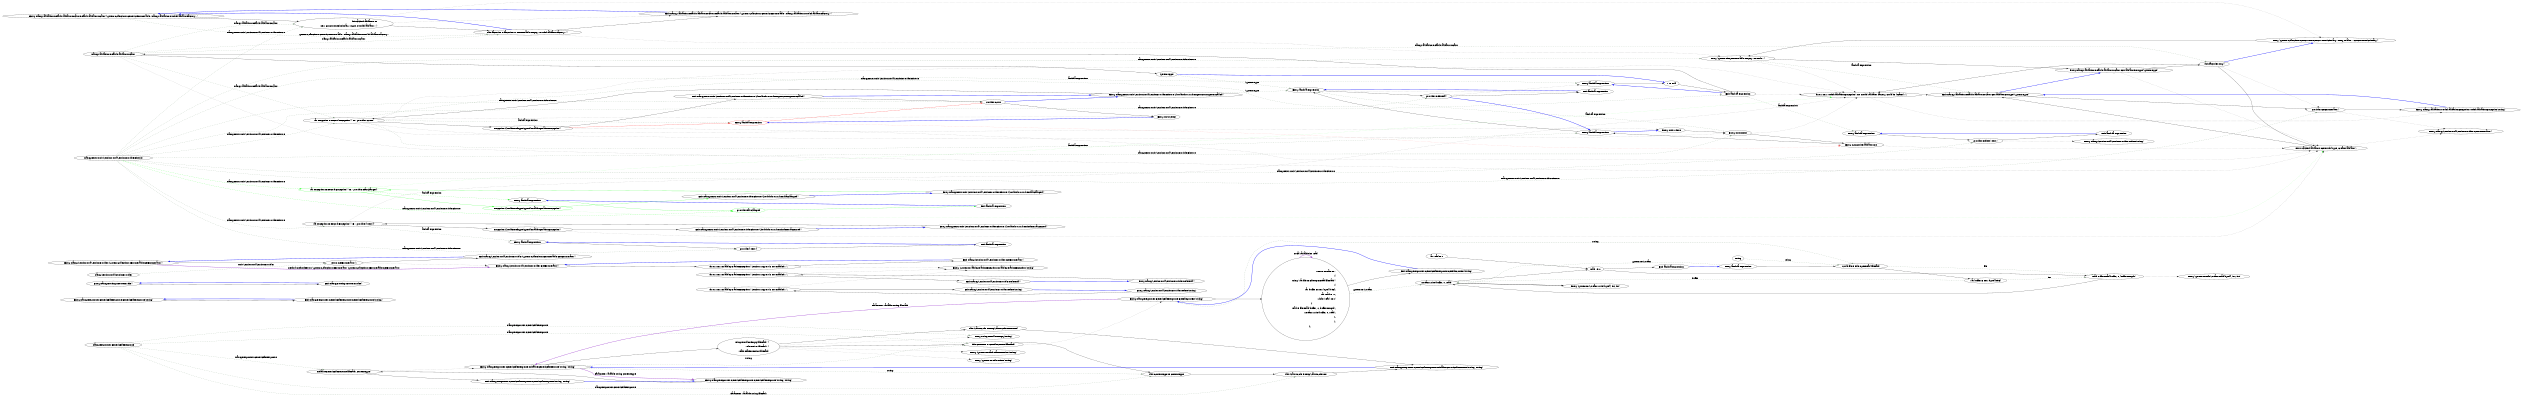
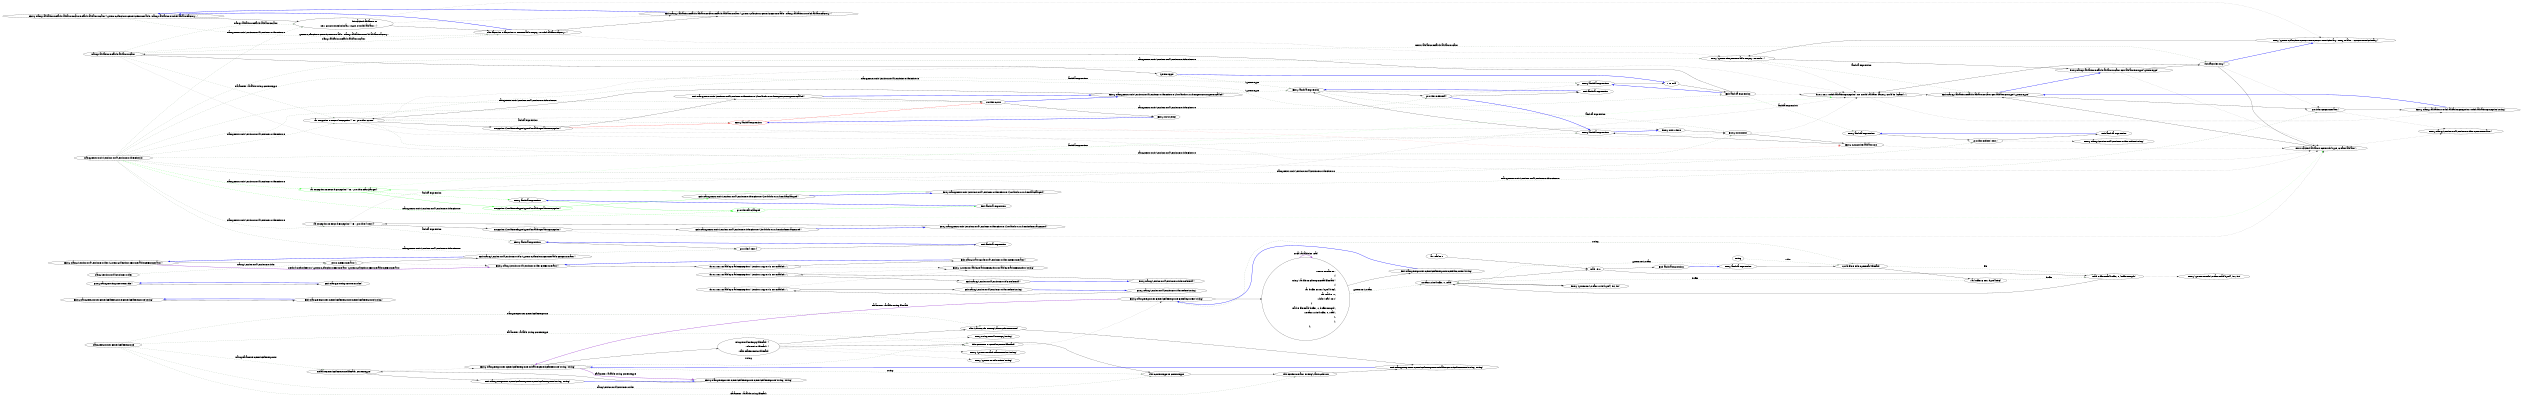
  digraph {
    rankdir=LR
    node [cluster="lambda expression" file="NullSessionProviderFixture.cs"]
    edge [style=solid]
    n1 [label="Nancy.Responses.GenericFileResponse" cluster="" file=""]
    n2 [cluster="Nancy.Responses.GenericFileResponse.GenericFileResponse(string, string)" label="InitializeGenericFileResonse(filePath, contentType)" span="12-12" file=""]
    n3 [cluster="Nancy.Responses.GenericFileResponse.InitializeGenericFileResonse(string, string)" label="this.Contents = GetFileContent(filePath)" span="42-42" file=""]
    n4 [cluster="Nancy.Responses.GenericFileResponse.InitializeGenericFileResonse(string, string)" label="this.ContentType = contentType" span="43-43" file=""]
    n5 [cluster="Nancy.Responses.GenericFileResponse.InitializeGenericFileResonse(string, string)" label="this.StatusCode = HttpStatusCode.NotFound" span="38-38" file=""]
-   n6 [cluster="Nancy.Responses.GenericFileResponse.InitializeGenericFileResonse(string, string)" label="this.StatusCode = HttpStatusCode.OK" span="44-44" file=""]
+   n6 [cluster="Nancy.Responses.GenericFileResponse.InitializeGenericFileResonse(string, string)" label="this.GetEnumerator = HttpStatusCode.OK" span="44-44" file=""]
    n7 [cluster="Nancy.Responses.GenericFileResponse.GenericFileResponse(string, string)" label="Exit Nancy.Responses.GenericFileResponse.GenericFileResponse(string, string)" span="10-10" file=""]
    n8 [cluster="Nancy.Responses.GenericFileResponse.InitializeGenericFileResonse(string, string)" label="Entry Nancy.Responses.GenericFileResponse.InitializeGenericFileResonse(string, string)" span="32-32" file=""]
    n9 [cluster="Nancy.Responses.GenericFileResponse.GetFileContent(string)" label="Entry Nancy.Responses.GenericFileResponse.GetFileContent(string)" span="15-15" file=""]
    n10 [cluster="Nancy.Responses.GenericFileResponse.InitializeGenericFileResonse(string, string)" label="Exit Nancy.Responses.GenericFileResponse.InitializeGenericFileResonse(string, string)" span="32-32" file=""]
    n11 [label=string cluster="" file=""]
    n12 [label="could file = File.OpenRead(filePath)" span="19-19" file=""]
    n13 [label="var buffer = new byte[4096]" span="21-21" file=""]
    n14 [label="read = file.Read(buffer, 0, buffer.Length)" span="25-25" file=""]
    n15 [cluster="Nancy.Responses.GenericFileResponse.GenericFileResponse(string)" label="Entry Nancy.Responses.GenericFileResponse.GenericFileResponse(string)" span="7-7" file=""]
    n16 [cluster="Nancy.Responses.GenericFileResponse.GenericFileResponse(string)" label="Exit Nancy.Responses.GenericFileResponse.GenericFileResponse(string)" span="7-7" file=""]
    n17 [cluster="Nancy.Responses.GenericFileResponse.GenericFileResponse(string, string)" label="Entry Nancy.Responses.GenericFileResponse.GenericFileResponse(string, string)" span="10-10" file=""]
    n18 [cluster="Nancy.Responses.GenericFileResponse.InitializeGenericFileResonse(string, string)" label="string.IsNullOrEmpty(filePath) ||\r\n                !File.Exists(filePath) ||\r\n                !Path.HasExtension(filePath)" span="34-36" file=""]
    n19 [cluster="string.IsNullOrEmpty(string)" label="Entry string.IsNullOrEmpty(string)" span="0-0" file=""]
    n20 [cluster="System.IO.File.Exists(string)" label="Entry System.IO.File.Exists(string)" span="0-0" file=""]
    n21 [cluster="System.IO.Path.HasExtension(string)" label="Entry System.IO.Path.HasExtension(string)" span="0-0" file=""]
    n22 [cluster="Nancy.Responses.GenericFileResponse.GetFileContent(string)" label="return stream =>\r\n            {\r\n                using (var file = File.OpenRead(filePath))\r\n                {\r\n                    var buffer = new byte[4096];\r\n                    var read = -1;\r\n                    while (read != 0)\r\n                    {                                   \r\n                        read = file.Read(buffer, 0, buffer.Length);\r\n                        stream.Write(buffer, 0, read);\r\n                    }\r\n                }\r\n            };" span="17-29" file=""]
    n23 [cluster="Nancy.Responses.GenericFileResponse.GetFileContent(string)" label="Exit Nancy.Responses.GenericFileResponse.GetFileContent(string)" span="15-15" file=""]
    n24 [label="stream.Write(buffer, 0, read)" span="26-26" file=""]
    n25 [label="read != 0" span="23-23" file=""]
    n26 [cluster="System.IO.Stream.Write(byte[], int, int)" label="Entry System.IO.Stream.Write(byte[], int, int)" span="0-0" file=""]
    n27 [cluster="System.IO.FileStream.Read(byte[], int, int)" label="Entry System.IO.FileStream.Read(byte[], int, int)" span="0-0" file=""]
    n28 [label="Exit lambda expression" span="17-29" file=""]
    n29 [label="Entry lambda expression" span="17-29" file=""]
    n30 [label="var read = -1" span="22-22" file=""]
    n31 [cluster="Nancy.Routing.IRoute.Invoke()" file="NancyBootStrapperBase.cs" label="Entry Nancy.Routing.IRoute.Invoke()" span="14-14"]
    n32 [cluster="Nancy.Routing.IRoute.Invoke()" file="NancyBootStrapperBase.cs" label="Exit Nancy.Routing.IRoute.Invoke()" span="14-14"]
    n33 [cluster="Nancy.Session.NullSessionProvider.GetEnumerator()" file="NullSessionProvider.cs" label="Entry Nancy.Session.NullSessionProvider.GetEnumerator()" span="15-15"]
    n34 [cluster="Nancy.Session.NullSessionProvider.GetEnumerator()" file="NullSessionProvider.cs" label="throw new InvalidOperationException(''Session support is not enabled.'');" span="17-17"]
-   n35 [cluster="Nancy.Session.NullSessionProvider.GetEnumerator()" file="NullSessionProvider.cs" label="Exit Nancy.Session.NullSessionProvider.GetEnumerator()" span="15-15"]
+   n35 [cluster="Nancy.Session.NullSessionProvider.GetEnumerator()" file="NullSessionProvider.cs" label="Exit Nancy.StatusCode.NullSessionProvider.GetEnumerator()" span="15-15"]
    n36 [cluster="System.InvalidOperationException.InvalidOperationException(string)" file="NullSessionProvider.cs" label="Entry System.InvalidOperationException.InvalidOperationException(string)" span="0-0"]
    n37 [cluster="Nancy.Session.NullSessionProvider.DeleteAll()" file="NullSessionProvider.cs" label="Entry Nancy.Session.NullSessionProvider.DeleteAll()" span="47-47"]
    n38 [cluster="Nancy.Session.NullSessionProvider.DeleteAll()" file="NullSessionProvider.cs" label="throw new InvalidOperationException(''Session support is not enabled.'');" span="49-49"]
    n39 [cluster="Nancy.Session.NullSessionProvider.DeleteAll()" file="NullSessionProvider.cs" label="Exit Nancy.Session.NullSessionProvider.DeleteAll()" span="47-47"]
    n40 [cluster="Nancy.Session.NullSessionProvider.Delete(string)" file="NullSessionProvider.cs" label="Entry Nancy.Session.NullSessionProvider.Delete(string)" span="55-55"]
    n41 [cluster="Nancy.Session.NullSessionProvider.Delete(string)" file="NullSessionProvider.cs" label="throw new InvalidOperationException(''Session support is not enabled.'');" span="57-57"]
    n42 [cluster="Nancy.Session.NullSessionProvider.Delete(string)" file="NullSessionProvider.cs" label="Exit Nancy.Session.NullSessionProvider.Delete(string)" span="55-55"]
    n43 [cluster="Nancy.Session.NullSessionProvider.System.Collections.IEnumerable.GetEnumerator()" file="NullSessionProvider.cs" label="Entry Nancy.Session.NullSessionProvider.System.Collections.IEnumerable.GetEnumerator()" span="27-27"]
    n44 [cluster="Nancy.Session.NullSessionProvider.System.Collections.IEnumerable.GetEnumerator()" file="NullSessionProvider.cs" label="return GetEnumerator();" span="29-29"]
    n45 [cluster="Nancy.Session.NullSessionProvider.System.Collections.IEnumerable.GetEnumerator()" file="NullSessionProvider.cs" label="Exit Nancy.Session.NullSessionProvider.System.Collections.IEnumerable.GetEnumerator()" span="27-27"]
    n46 [file="NullSessionProvider.cs" label="Nancy.Session.NullSessionProvider" cluster=""]
    n47 [cluster="Nancy.Validation.DefaultValidatorLocator.DefaultValidatorLocator(System.Collections.Generic.IEnumerable<Nancy.Validation.IModelValidatorFactory>)" label="Entry Nancy.Validation.DefaultValidatorLocator.DefaultValidatorLocator(System.Collections.Generic.IEnumerable<Nancy.Validation.IModelValidatorFactory>)" span="19-19"]
    n48 [cluster="Nancy.Validation.DefaultValidatorLocator.DefaultValidatorLocator(System.Collections.Generic.IEnumerable<Nancy.Validation.IModelValidatorFactory>)" label="this.cachedValidators = \r\n                new ConcurrentDictionary<Type, IModelValidator>()" span="21-22"]
    n49 [cluster="Nancy.Validation.DefaultValidatorLocator.DefaultValidatorLocator(System.Collections.Generic.IEnumerable<Nancy.Validation.IModelValidatorFactory>)" label="this.factories = factories ?? Enumerable.Empty<IModelValidatorFactory>()" span="24-24"]
    n50 [cluster="System.Collections.Concurrent.ConcurrentDictionary<TKey, TValue>.ConcurrentDictionary()" label="Entry System.Collections.Concurrent.ConcurrentDictionary<TKey, TValue>.ConcurrentDictionary()" span="0-0"]
    n51 [cluster="Nancy.Validation.DefaultValidatorLocator.DefaultValidatorLocator(System.Collections.Generic.IEnumerable<Nancy.Validation.IModelValidatorFactory>)" label="Exit Nancy.Validation.DefaultValidatorLocator.DefaultValidatorLocator(System.Collections.Generic.IEnumerable<Nancy.Validation.IModelValidatorFactory>)" span="19-19"]
    n52 [cluster="System.Linq.Enumerable.Empty<TResult>()" label="Entry System.Linq.Enumerable.Empty<TResult>()" span="0-0"]
    n53 [cluster="Nancy.Validation.DefaultValidatorLocator.GetValidatorForType(System.Type)" label="throw new ModelValidationException(''No model validator factory could be located.'');" span="36-36"]
    n54 [cluster="Nancy.Validation.DefaultValidatorLocator.GetValidatorForType(System.Type)" label="Exit Nancy.Validation.DefaultValidatorLocator.GetValidatorForType(System.Type)" span="32-32"]
    n55 [cluster="Nancy.Validation.DefaultValidatorLocator.GetValidatorForType(System.Type)" label="Entry Nancy.Validation.DefaultValidatorLocator.GetValidatorForType(System.Type)" span="32-32"]
    n56 [cluster="Nancy.Session.NullSessionProvider.GetEnumerator()" label="Entry Nancy.Session.NullSessionProvider.GetEnumerator()" span="15-15"]
    n57 [cluster="Nancy.Tests.Unit.Sessions.NullSessionProviderFixture.Should_throw_when_haschanged()" label="Entry Nancy.Tests.Unit.Sessions.NullSessionProviderFixture.Should_throw_when_haschanged()" span="56-56"]
    n58 [cluster="Nancy.Tests.Unit.Sessions.NullSessionProviderFixture.Should_throw_when_haschanged()" color=green community=0 label="var exception = Record.Exception(() => provider.HasChanged)" span="58-58"]
    n59 [cluster="Nancy.Tests.Unit.Sessions.NullSessionProviderFixture.Should_throw_when_haschanged()" color=green community=0 label="exception.ShouldBeOfType(typeof(InvalidOperationException))" span="60-60"]
    n60 [label="Entry lambda expression" span="58-58"]
    n61 [cluster="Nancy.Tests.Unit.Sessions.NullSessionProviderFixture.Should_throw_when_haschanged()" label="Exit Nancy.Tests.Unit.Sessions.NullSessionProviderFixture.Should_throw_when_haschanged()" span="56-56"]
    n62 [cluster="Nancy.Validation.DefaultValidatorLocator.GetValidatorForType(System.Type)" label="return cachedValidators.GetOrAdd(type, CreateValidator);" span="39-39"]
    n63 [color=green community=0 label="provider.HasChanged" span="58-58"]
    n64 [cluster="Nancy.Validation.ModelValidationException.ModelValidationException(string)" label="Entry Nancy.Validation.ModelValidationException.ModelValidationException(string)" span="10-10"]
    n65 [label="Exit lambda expression" span="34-34"]
    n66 [label="Entry lambda expression" span="34-34"]
    n67 [label="provider.DeleteAll()" span="34-34"]
    n68 [label="provider.GetEnumerator()" span="18-18"]
    n69 [cluster="Nancy.Tests.Unit.Sessions.NullSessionProviderFixture.Should_throw_when_get_count_getter_called()" label="Entry Nancy.Tests.Unit.Sessions.NullSessionProviderFixture.Should_throw_when_get_count_getter_called()" span="24-24"]
    n70 [cluster="Nancy.Tests.Unit.Sessions.NullSessionProviderFixture.Should_throw_when_get_count_getter_called()" label="var exception = Record.Exception(() => provider.Count)" span="26-26"]
    n71 [cluster="Nancy.Tests.Unit.Sessions.NullSessionProviderFixture.Should_throw_when_get_count_getter_called()" label="exception.ShouldBeOfType(typeof(InvalidOperationException))" span="28-28"]
    n72 [color=red community=0 label="Entry lambda expression" span="26-26"]
    n73 [cluster="Unk.Where" label="Entry Unk.Where"]
    n74 [cluster="Unk.ToList" label="Entry Unk.ToList"]
    n75 [label="Entry lambda expression" span="45-45"]
    n76 [label="Entry lambda expression" span="46-46"]
    n77 [cluster="Unk.Select" label="Entry Unk.Select"]
    n78 [cluster="Nancy.Tests.Unit.Sessions.NullSessionProviderFixture.Should_throw_when_get_count_getter_called()" label="Exit Nancy.Tests.Unit.Sessions.NullSessionProviderFixture.Should_throw_when_get_count_getter_called()" span="24-24"]
    n79 [label="provider.Count" span="26-26"]
    n80 [cluster="CompositeValidator.cstr" label="Entry CompositeValidator.cstr"]
    n81 [label="v != null" span="46-46"]
    n82 [cluster="Nancy.Validation.DefaultValidatorLocator.GetValidatorForType(System.Type)" label="!this.factories.Any()" span="34-34"]
    n83 [label="Exit lambda expression" span="46-46"]
    n84 [cluster="Nancy.Tests.Unit.Sessions.NullSessionProviderFixture.Should_throw_when_delete_called()" label="Nancy.Validation.DefaultValidatorLocator"]
    n85 [label="Entry lambda expression" span="42-42"]
    n86 [cluster="Nancy.Tests.Unit.Sessions.NullSessionProviderFixture.Should_throw_when_delete_called()" label="System.Type"]
    n87 [label="provider.Delete(''test'')" span="42-42"]
    n88 [cluster="Nancy.Tests.Unit.Sessions.NullSessionProviderFixture.Should_throw_when_indexer_accessed()" label="Entry Nancy.Tests.Unit.Sessions.NullSessionProviderFixture.Should_throw_when_indexer_accessed()" span="48-48"]
    n89 [cluster="Nancy.Tests.Unit.Sessions.NullSessionProviderFixture.Should_throw_when_indexer_accessed()" label="var exception = Record.Exception(() => provider[''test''])" span="50-50"]
    n90 [cluster="Nancy.Tests.Unit.Sessions.NullSessionProviderFixture.Should_throw_when_indexer_accessed()" label="exception.ShouldBeOfType(typeof(InvalidOperationException))" span="52-52"]
    n91 [label="Entry lambda expression" span="50-50"]
    n92 [cluster="Nancy.Tests.Unit.Sessions.NullSessionProviderFixture.Should_throw_when_indexer_accessed()" label="Exit Nancy.Tests.Unit.Sessions.NullSessionProviderFixture.Should_throw_when_indexer_accessed()" span="48-48"]
    n93 [label="provider[''test'']" span="50-50"]
    n94 [label="Exit lambda expression" span="50-50"]
    n95 [label="Exit lambda expression" span="58-58"]
    n96 [label="Exit lambda expression" span="42-42"]
    n97 [cluster="Nancy.Session.NullSessionProvider.Delete(string)" label="Entry Nancy.Session.NullSessionProvider.Delete(string)" span="55-55"]
    n98 [label="Nancy.Tests.Unit.Sessions.NullSessionProviderFixture" cluster=""]
-   n1 -> n2 [color=darkseagreen4 label="Nancy.Responses.GenericFileResponse" style=dashed]
-   n1 -> n3 [color=darkseagreen4 label="Nancy.Responses.GenericFileResponse" style=dashed]
-   n1 -> n4 [color=darkseagreen4 label="Nancy.Responses.GenericFileResponse" style=dashed]
-   n1 -> n19 [color=darkseagreen4 label="Nancy.Responses.GenericFileResponse" style=dashed]
+   n1 -> n2 [color=darkseagreen4 label="Nancy.Parameter.GenericFileResponse" style=dashed]
+   n1 -> n3 [color=darkseagreen4 label="Parameter variable string contentType" style=dashed]
+   n1 -> n4 [color=darkseagreen4 label="Nancy.Session.NullSessionProvider" style=dashed]
+   n1 -> n5 [color=darkseagreen4 label="Nancy.Responses.GenericFileResponse" style=dashed]
    n1 -> n6 [color=darkseagreen4 label="Parameter variable string filePath" style=dashed]
    n2 -> n7
    n2 -> n8 [style=dotted]
    n3 -> n4
    n3 -> n9 [style=dotted]
    n4 -> n6
    n5 -> n10
    n6 -> n10
    n7 -> n17 [color=blue style=bold]
    n8 -> n3 [color=darkseagreen4 label=string style=dashed]
    n8 -> n4 [color=darkseagreen4 label=string style=dashed]
    n8 -> n17 [color=darkorchid label="Parameter variable string contentType" style=bold]
    n8 -> n18
    n9 -> n8 [color=darkorchid label="Parameter variable string filePath" style=bold]
    n9 -> n12 [color=darkseagreen4 label=string style=dashed]
    n9 -> n22
    n10 -> n8 [color=blue style=bold]
-   n11 -> n12 [color=darkseagreen4 label=string style=dashed]
+   n11 -> n12 [color=darkseagreen4 label=buffer style=dashed]
    n12 -> n13
    n12 -> n14 [color=darkseagreen4 label=file style=dashed]
-   n13 -> n14 [color=darkseagreen4 label=int style=dashed]
+   n13 -> n14 [color=darkseagreen4 label=buffer style=dashed]
    n13 -> n24 [color=darkseagreen4 label=buffer style=dashed]
    n14 -> n24
    n14 -> n27 [style=dotted]
    n15 -> n16
    n16 -> n15 [color=blue style=bold]
    n17 -> n2
    n18 -> n3
    n18 -> n5
    n18 -> n19 [style=dotted]
    n18 -> n20 [style=dotted]
    n18 -> n21 [style=dotted]
    n22 -> n22 [color=darkorchid label="Local variable int read" style=bold]
    n22 -> n23
    n22 -> n24 [color=darkseagreen4 label="System.IO.Stream" style=dashed]
    n23 -> n9 [color=blue style=bold]
    n24 -> n25
    n24 -> n26 [style=bold]
    n25 -> n14
    n25 -> n28
    n28 -> n29 [color=blue style=bold]
    n29 -> n12
    n29 -> n24 [color=darkseagreen4 label="System.IO.Stream" style=dashed]
    n30 -> n25
    n31 -> n32
    n32 -> n31 [color=blue style=bold]
    n33 -> n34
    n34 -> n35
    n34 -> n36 [style=dotted]
    n35 -> n33 [color=blue style=bold]
    n37 -> n38
    n38 -> n36 [style=dotted]
    n38 -> n39
    n39 -> n37 [color=blue style=bold]
    n40 -> n41
    n41 -> n36 [style=dotted]
    n41 -> n42
    n42 -> n40 [color=blue style=bold]
    n43 -> n33 [color=darkorchid label="method methodReturn System.Collections.IEnumerator System.Collections.IEnumerable.GetEnumerator" style=bold]
    n43 -> n44
    n44 -> n33 [style=dotted]
    n44 -> n45
    n45 -> n43 [color=blue style=bold]
-   n46 -> n44 [color=darkseagreen4 label="Unit.Session.NullSessionProvider" style=dashed]
+   n46 -> n44 [color=darkseagreen4 label="Nancy.Session.NullSessionProvider" style=dashed]
    n47 -> n48
    n47 -> n49 [color=darkseagreen4 label="System.Collections.Generic.IEnumerable<Nancy.Validation.IModelValidatorFactory>" style=dashed]
    n48 -> n49
    n48 -> n50 [style=dotted]
    n48 -> n51 [style=dotted]
    n49 -> n47 [color=blue style=bold]
    n49 -> n51
    n49 -> n52 [style=dotted]
    n50 -> n52
    n51 -> n47 [color=blue style=bold]
    n52 -> n53 [style=dotted]
    n52 -> n54 [color=darkseagreen4 label="lambda expression" style=dashed]
    n52 -> n55
    n53 -> n54
    n53 -> n64 [style=dotted]
    n54 -> n55 [color=blue style=bold]
    n54 -> n68
    n55 -> n62 [style=dotted]
    n55 -> n82
    n57 -> n58 [color=green]
    n58 -> n53 [color=green style=dotted]
    n58 -> n59 [color=green]
    n58 -> n60 [color=green label="lambda expression" style=dashed]
    n59 -> n61 [color=green]
    n59 -> n62 [color=green style=dotted]
    n60 -> n63 [color=green]
    n61 -> n57 [color=blue style=bold]
    n62 -> n54
    n62 -> n56 [style=dotted]
    n63 -> n95 [color=green]
    n64 -> n54 [color=blue style=bold]
    n65 -> n66 [color=blue style=bold]
    n66 -> n65 [style=dotted]
    n66 -> n67
    n67 -> n65
    n67 -> n75 [color=blue style=bold]
    n67 -> n76 [style=dotted]
    n68 -> n56 [style=dotted]
    n68 -> n64
    n69 -> n66 [color=darkseagreen4 label="System.Type" style=dashed]
    n69 -> n70
    n70 -> n53 [style=dotted]
    n70 -> n71
    n70 -> n72 [color=darkseagreen4 label="lambda expression" style=dashed]
    n70 -> n73 [style=dotted]
    n70 -> n74 [style=dotted]
    n70 -> n75 [color=darkseagreen4 label="lambda expression" style=dashed]
    n70 -> n76 [color=darkseagreen4 label="lambda expression" style=dashed]
    n70 -> n77 [style=dotted]
    n71 -> n62 [style=dotted]
    n71 -> n72 [color=red]
    n71 -> n78
    n72 -> n79 [color=red]
    n72 -> n80 [color=red style=dotted]
    n73 -> n74
    n74 -> n53 [style=dotted]
    n74 -> n66 [color=darkseagreen4 label="lambda expression" style=dashed]
    n74 -> n80
    n75 -> n66
    n75 -> n73 [color=blue style=bold]
    n76 -> n81
    n77 -> n72 [color=blue style=bold]
    n78 -> n69 [color=blue style=bold]
    n78 -> n79
    n79 -> n69 [color=blue style=bold]
    n79 -> n77
    n80 -> n62 [style=dotted]
    n80 -> n75
    n81 -> n83
    n82 -> n50 [color=blue style=bold]
    n82 -> n53
    n82 -> n62
    n82 -> n68 [style=dotted]
    n83 -> n53 [style=dotted]
    n83 -> n76 [color=blue style=bold]
    n83 -> n84
    n83 -> n85 [color=darkseagreen4 label="lambda expression" style=dashed]
    n84 -> n48 [color=darkseagreen4 label="Nancy.Validation.DefaultValidatorLocator" style=dashed]
    n84 -> n49 [color=darkseagreen4 label="Nancy.Validation.DefaultValidatorLocator" style=dashed]
    n84 -> n62 [style=dotted]
-   n84 -> n70 [color=darkseagreen4 label="Nancy.Validation.DefaultValidatorLocator" style=dashed]
-   n84 -> n82 [color=darkseagreen4 label="Nancy.Validation.DefaultValidatorLocator" style=dashed]
+   n84 -> n70 [color=darkseagreen4 label="Parameter variable string contentType" style=dashed]
+   n84 -> n82 [color=darkseagreen4 label="Tests.Validation.DefaultValidatorLocator" style=dashed]
    n84 -> n86
    n85 -> n87
    n86 -> n66 [color=darkseagreen4 label="System.Type" style=dashed]
    n86 -> n81 [color=blue style=bold]
    n87 -> n96
    n87 -> n97 [style=dotted]
    n88 -> n89
    n89 -> n53 [style=dotted]
    n89 -> n90
    n89 -> n91 [color=darkseagreen4 label="lambda expression" style=dashed]
    n90 -> n62 [style=dotted]
    n90 -> n92
    n91 -> n93
    n92 -> n88 [color=blue style=bold]
    n93 -> n94
    n94 -> n91 [color=blue style=bold]
    n95 -> n60 [color=blue style=bold]
    n96 -> n85 [color=blue style=bold]
    n98 -> n48 [color=darkseagreen4 label="Nancy.Tests.Unit.Sessions.NullSessionProviderFixture" style=dashed]
    n98 -> n52 [color=darkseagreen4 label="Nancy.Tests.Unit.Sessions.NullSessionProviderFixture" style=dashed]
    n98 -> n58 [color=green label="Nancy.Tests.Unit.Sessions.NullSessionProviderFixture" style=dashed]
    n98 -> n63 [color=green label="Nancy.Tests.Unit.Sessions.NullSessionProviderFixture" style=dashed]
    n98 -> n67 [color=darkseagreen4 label="Nancy.Tests.Unit.Sessions.NullSessionProviderFixture" style=dashed]
    n98 -> n68 [color=darkseagreen4 label="Nancy.Tests.Unit.Sessions.NullSessionProviderFixture" style=dashed]
    n98 -> n70 [color=darkseagreen4 label="Nancy.Tests.Unit.Sessions.NullSessionProviderFixture" style=dashed]
    n98 -> n74 [color=darkseagreen4 label="Nancy.Tests.Unit.Sessions.NullSessionProviderFixture" style=dashed]
    n98 -> n79 [color=darkseagreen4 label="Nancy.Tests.Unit.Sessions.NullSessionProviderFixture" style=dashed]
    n98 -> n83 [color=darkseagreen4 label="Nancy.Tests.Unit.Sessions.NullSessionProviderFixture" style=dashed]
    n98 -> n87 [color=darkseagreen4 label="Nancy.Tests.Unit.Sessions.NullSessionProviderFixture" style=dashed]
    n98 -> n89 [color=darkseagreen4 label="Nancy.Tests.Unit.Sessions.NullSessionProviderFixture" style=dashed]
    n98 -> n93 [color=darkseagreen4 label="Nancy.Tests.Unit.Sessions.NullSessionProviderFixture" style=dashed]
  }
